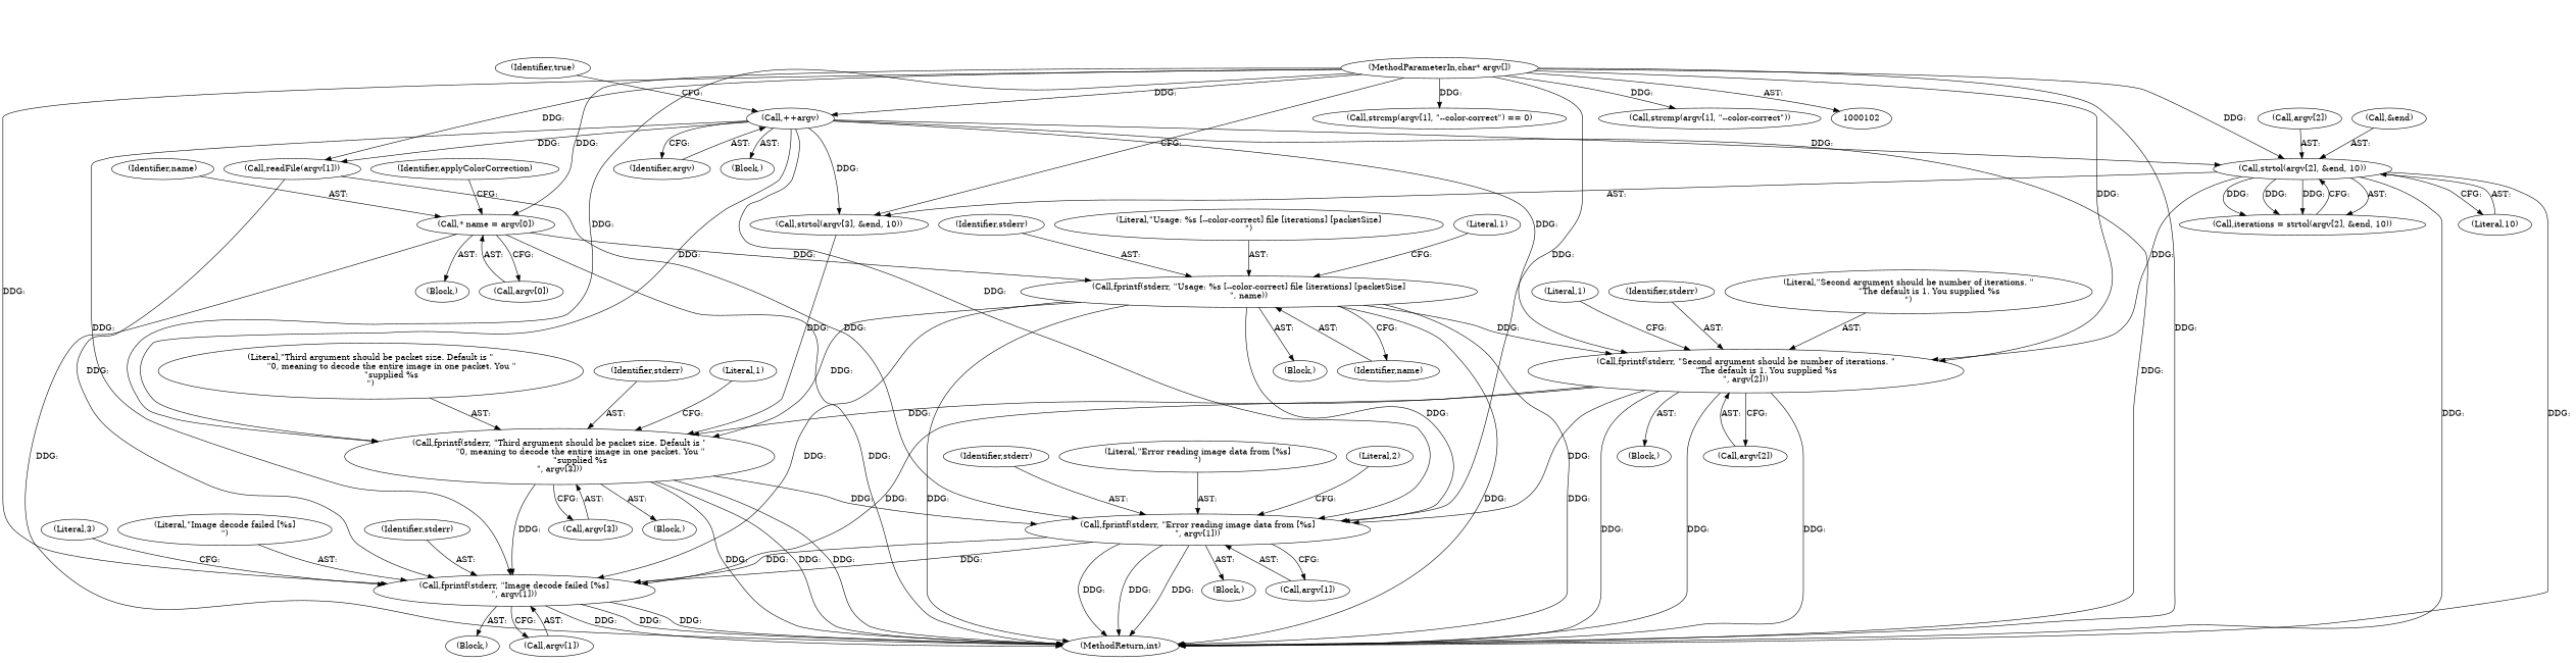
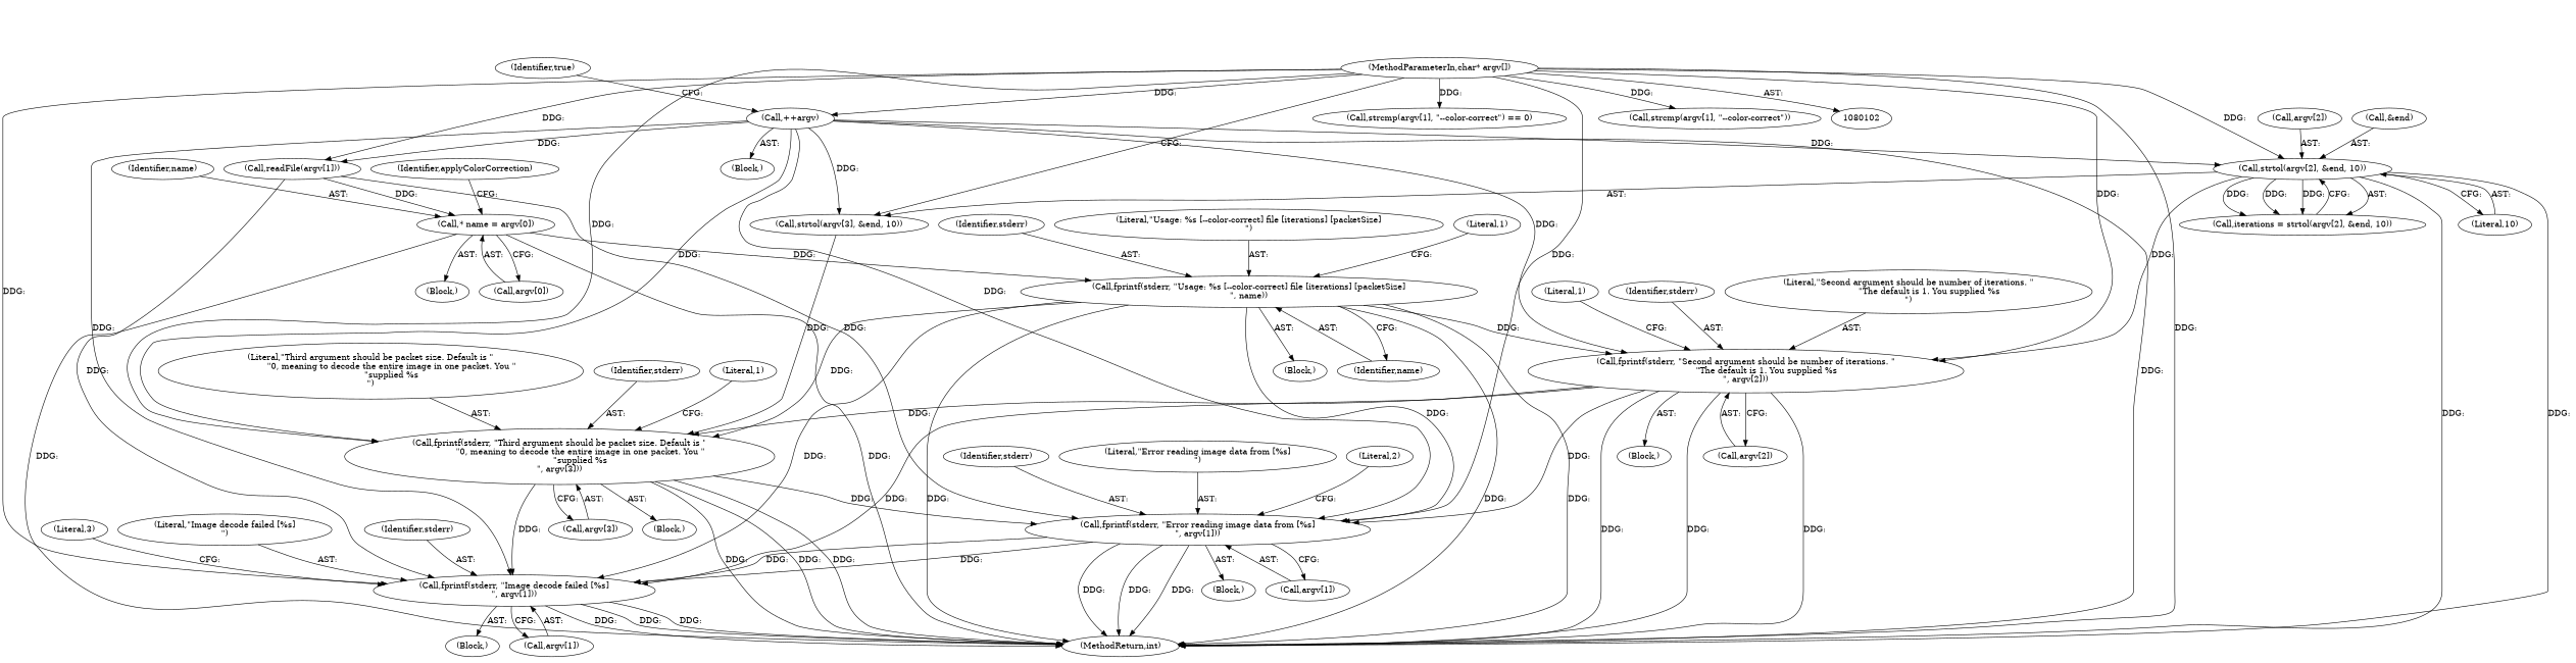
  digraph {
    n1 [label="(Call,fprintf(stderr, \"Second argument should be number of iterations. \"\n                \"The default is 1. You supplied %s\n\", argv[2]))"]
    n2 [label="(Call,fprintf(stderr, \"Third argument should be packet size. Default is \"\n                \"0, meaning to decode the entire image in one packet. You \"\n                \"supplied %s\n\", argv[3]))"]
    n3 [label="(Call,fprintf(stderr, \"Error reading image data from [%s]\n\", argv[1]))"]
    n4 [label="(Call,fprintf(stderr, \"Image decode failed [%s]\n\", argv[1]))"]
    n5 [label="(Call,argv[2])"]
    n6 [label="(Block,)"]
    n7 [label="(MethodReturn,int)"]
    n8 [label="(Call,argv[3])"]
    n9 [label="(Block,)"]
    n10 [label="(Block,)"]
    n11 [label="(Call,argv[1])"]
    n12 [label="(Block,)"]
    n13 [label="(Call,argv[1])"]
    n14 [label="(Call,fprintf(stderr, \"Usage: %s [--color-correct] file [iterations] [packetSize]\n\", name))"]
    n15 [label="(Block,)"]
    n16 [label="(Identifier,name)"]
    n17 [label="(Call,* name = argv[0])"]
    n18 [label="(Block,)"]
    n19 [label="(Call,argv[0])"]
    n20 [label="(MethodParameterIn,char* argv[])"]
    n21 [label="(Call,strtol(argv[2], &end, 10))"]
    n22 [label="(Call,++argv)"]
    n23 [label="(Call,strcmp(argv[1], \"--color-correct\") == 0)"]
    n24 [label="(Call,readFile(argv[1]))"]
    n25 [label="(Call,strcmp(argv[1], \"--color-correct\"))"]
    n26 [label="(Call,strtol(argv[3], &end, 10))"]
-   1000102
+   1000102 [label=1080102]
    n28 [label="(Call,iterations = strtol(argv[2], &end, 10))"]
    n29 [label="(Literal,10)"]
    n30 [label="(Block,)"]
-   n31 [label="(Identifier,argv)"]
    n32 [label="(Identifier,stderr)"]
    n33 [label="(Identifier,applyColorCorrection)"]
    n34 [label="(Identifier,stderr)"]
    n35 [label="(Literal,1)"]
    n36 [label="(Call,argv[2])"]
    n37 [label="(Literal,\"Image decode failed [%s]\n\")"]
    n38 [label="(Literal,\"Third argument should be packet size. Default is \"\n                \"0, meaning to decode the entire image in one packet. You \"\n                \"supplied %s\n\")"]
    n39 [label="(Identifier,name)"]
    n40 [label="(Literal,\"Usage: %s [--color-correct] file [iterations] [packetSize]\n\")"]
    n41 [label="(Literal,\"Error reading image data from [%s]\n\")"]
    n42 [label="(Literal,2)"]
    n43 [label="(Identifier,stderr)"]
    n44 [label="(Literal,3)"]
    n45 [label="(Identifier,stderr)"]
    n46 [label="(Identifier,stderr)"]
    n47 [label="(Literal,1)"]
    n48 [label="(Literal,\"Second argument should be number of iterations. \"\n                \"The default is 1. You supplied %s\n\")"]
    n49 [label="(Call,&end)"]
    n50 [label="(Literal,1)"]
    n51 [label="(Identifier,true)"]
    n1 -> n2 [label="DDG: "]
    n1 -> n3 [label="DDG: "]
    n1 -> n4 [label="DDG: "]
    n1 -> n5 [label="CFG: "]
    n1 -> n6 [label="AST: "]
    n1 -> n7 [label="DDG: "]
    n1 -> n7 [label="DDG: "]
    n1 -> n7 [label="DDG: "]
    n2 -> n3 [label="DDG: "]
    n2 -> n4 [label="DDG: "]
    n2 -> n7 [label="DDG: "]
    n2 -> n7 [label="DDG: "]
    n2 -> n7 [label="DDG: "]
    n2 -> n8 [label="CFG: "]
    n2 -> n9 [label="AST: "]
    n3 -> n4 [label="DDG: "]
    n3 -> n4 [label="DDG: "]
    n3 -> n7 [label="DDG: "]
    n3 -> n7 [label="DDG: "]
    n3 -> n7 [label="DDG: "]
    n3 -> n10 [label="AST: "]
    n3 -> n11 [label="CFG: "]
    n4 -> n7 [label="DDG: "]
    n4 -> n7 [label="DDG: "]
    n4 -> n7 [label="DDG: "]
    n4 -> n12 [label="AST: "]
    n4 -> n13 [label="CFG: "]
    n5 -> n1 [label="AST: "]
    n8 -> n2 [label="AST: "]
    n11 -> n3 [label="AST: "]
    n13 -> n4 [label="AST: "]
    n14 -> n1 [label="DDG: "]
    n14 -> n2 [label="DDG: "]
    n14 -> n3 [label="DDG: "]
    n14 -> n4 [label="DDG: "]
    n14 -> n7 [label="DDG: "]
    n14 -> n7 [label="DDG: "]
    n14 -> n7 [label="DDG: "]
    n14 -> n15 [label="AST: "]
    n14 -> n16 [label="CFG: "]
    n16 -> n14 [label="AST: "]
    n17 -> n7 [label="DDG: "]
    n17 -> n7 [label="DDG: "]
    n17 -> n14 [label="DDG: "]
    n17 -> n18 [label="AST: "]
    n17 -> n19 [label="CFG: "]
    n19 -> n17 [label="AST: "]
    n20 -> n1 [label="DDG: "]
    n20 -> n2 [label="DDG: "]
    n20 -> n3 [label="DDG: "]
    n20 -> n4 [label="DDG: "]
    n20 -> n7 [label="DDG: "]
-   n20 -> n17 [label="DDG: "]
+   n24 -> n17 [label="DDG: "]
    n20 -> n21 [label="DDG: "]
    n20 -> n22 [label="DDG: "]
    n20 -> n23 [label="DDG: "]
    n20 -> n24 [label="DDG: "]
    n20 -> n25 [label="DDG: "]
    n20 -> n26 [label="CFG: "]
    n20 -> 1000102 [label="AST: "]
    n21 -> n1 [label="DDG: "]
    n21 -> n7 [label="DDG: "]
    n21 -> n7 [label="DDG: "]
    n21 -> n26 [label="AST: "]
    n21 -> n28 [label="AST: "]
    n21 -> n28 [label="DDG: "]
    n21 -> n28 [label="DDG: "]
    n21 -> n28 [label="DDG: "]
    n21 -> n29 [label="CFG: "]
    n22 -> n1 [label="DDG: "]
    n22 -> n2 [label="DDG: "]
    n22 -> n3 [label="DDG: "]
    n22 -> n4 [label="DDG: "]
    n22 -> n7 [label="DDG: "]
    n22 -> n21 [label="DDG: "]
    n22 -> n24 [label="DDG: "]
    n22 -> n26 [label="DDG: "]
    n22 -> n30 [label="AST: "]
-   n22 -> n31 [label="CFG: "]
    n24 -> n3 [label="DDG: "]
    n24 -> n4 [label="DDG: "]
    n26 -> n2 [label="DDG: "]
    n28 -> n21 [label="CFG: "]
    n29 -> n21 [label="AST: "]
-   n31 -> n22 [label="AST: "]
    n32 -> n14 [label="AST: "]
    n33 -> n17 [label="CFG: "]
    n34 -> n4 [label="AST: "]
    n35 -> n1 [label="CFG: "]
    n36 -> n21 [label="AST: "]
    n37 -> n4 [label="AST: "]
    n38 -> n2 [label="AST: "]
    n39 -> n17 [label="AST: "]
    n40 -> n14 [label="AST: "]
    n41 -> n3 [label="AST: "]
    n42 -> n3 [label="CFG: "]
    n43 -> n1 [label="AST: "]
    n44 -> n4 [label="CFG: "]
    n45 -> n3 [label="AST: "]
    n46 -> n2 [label="AST: "]
    n47 -> n14 [label="CFG: "]
    n48 -> n1 [label="AST: "]
    n49 -> n21 [label="AST: "]
    n50 -> n2 [label="CFG: "]
    n51 -> n22 [label="CFG: "]
  }
